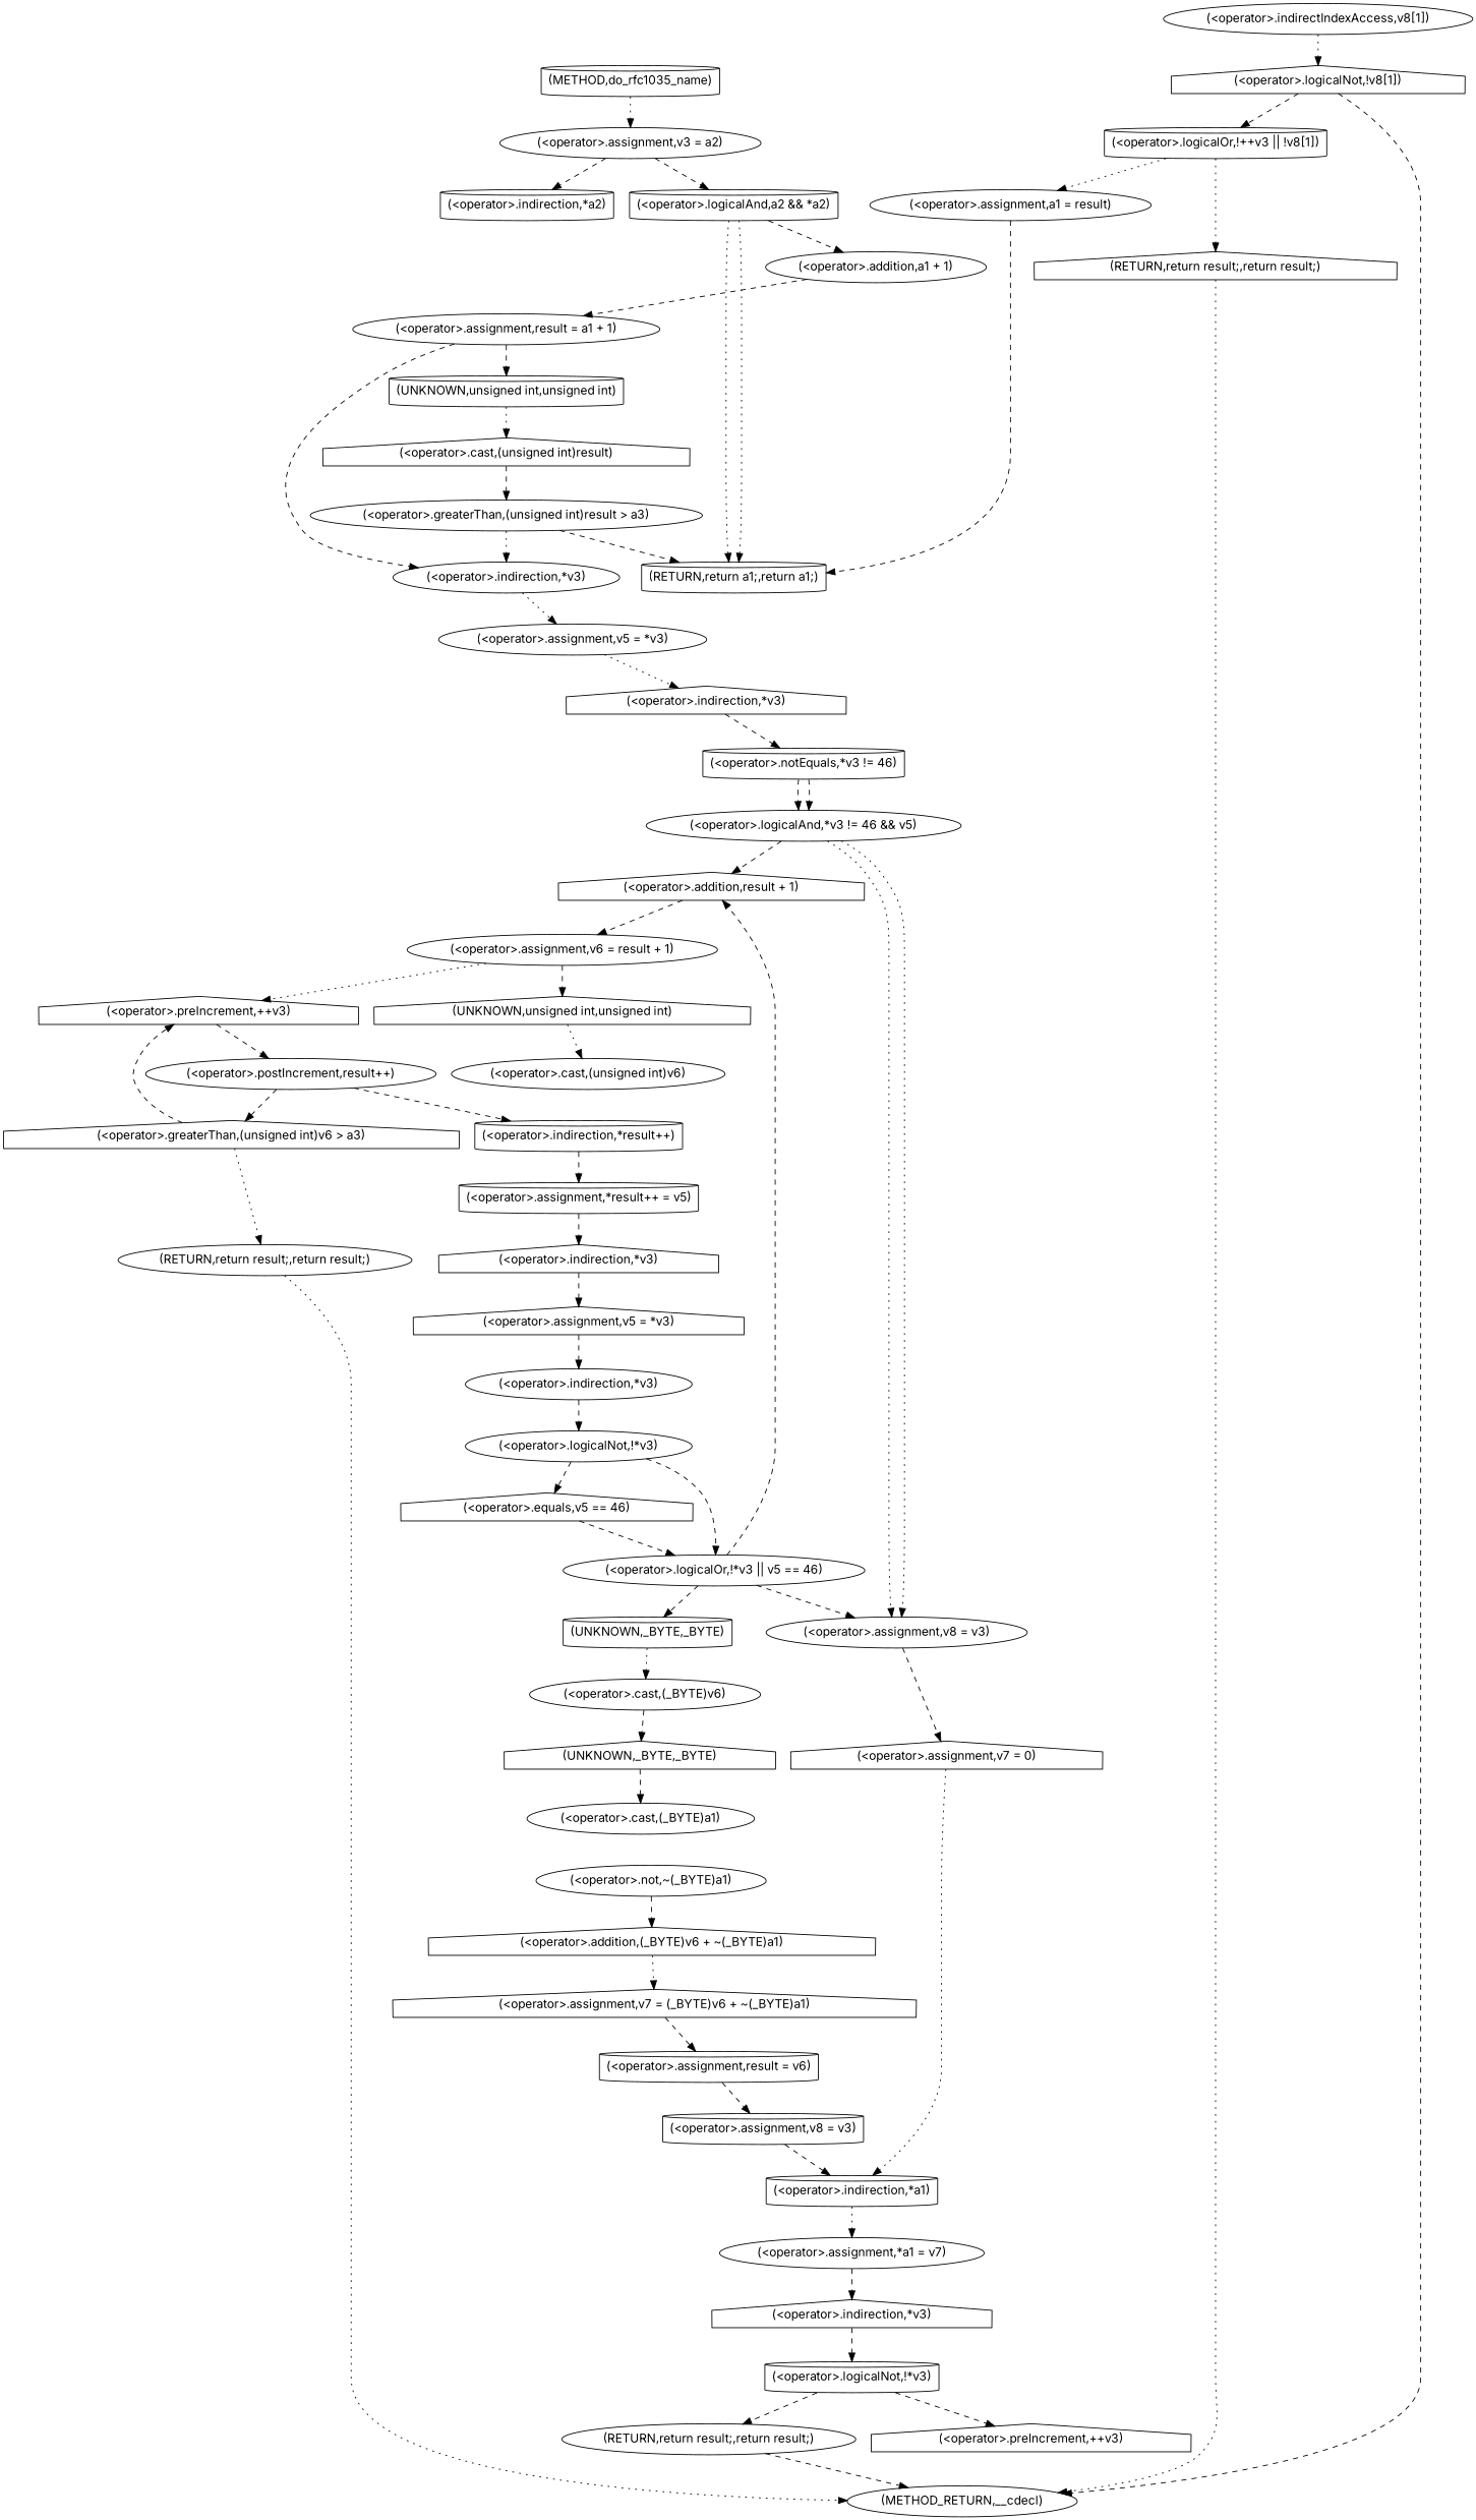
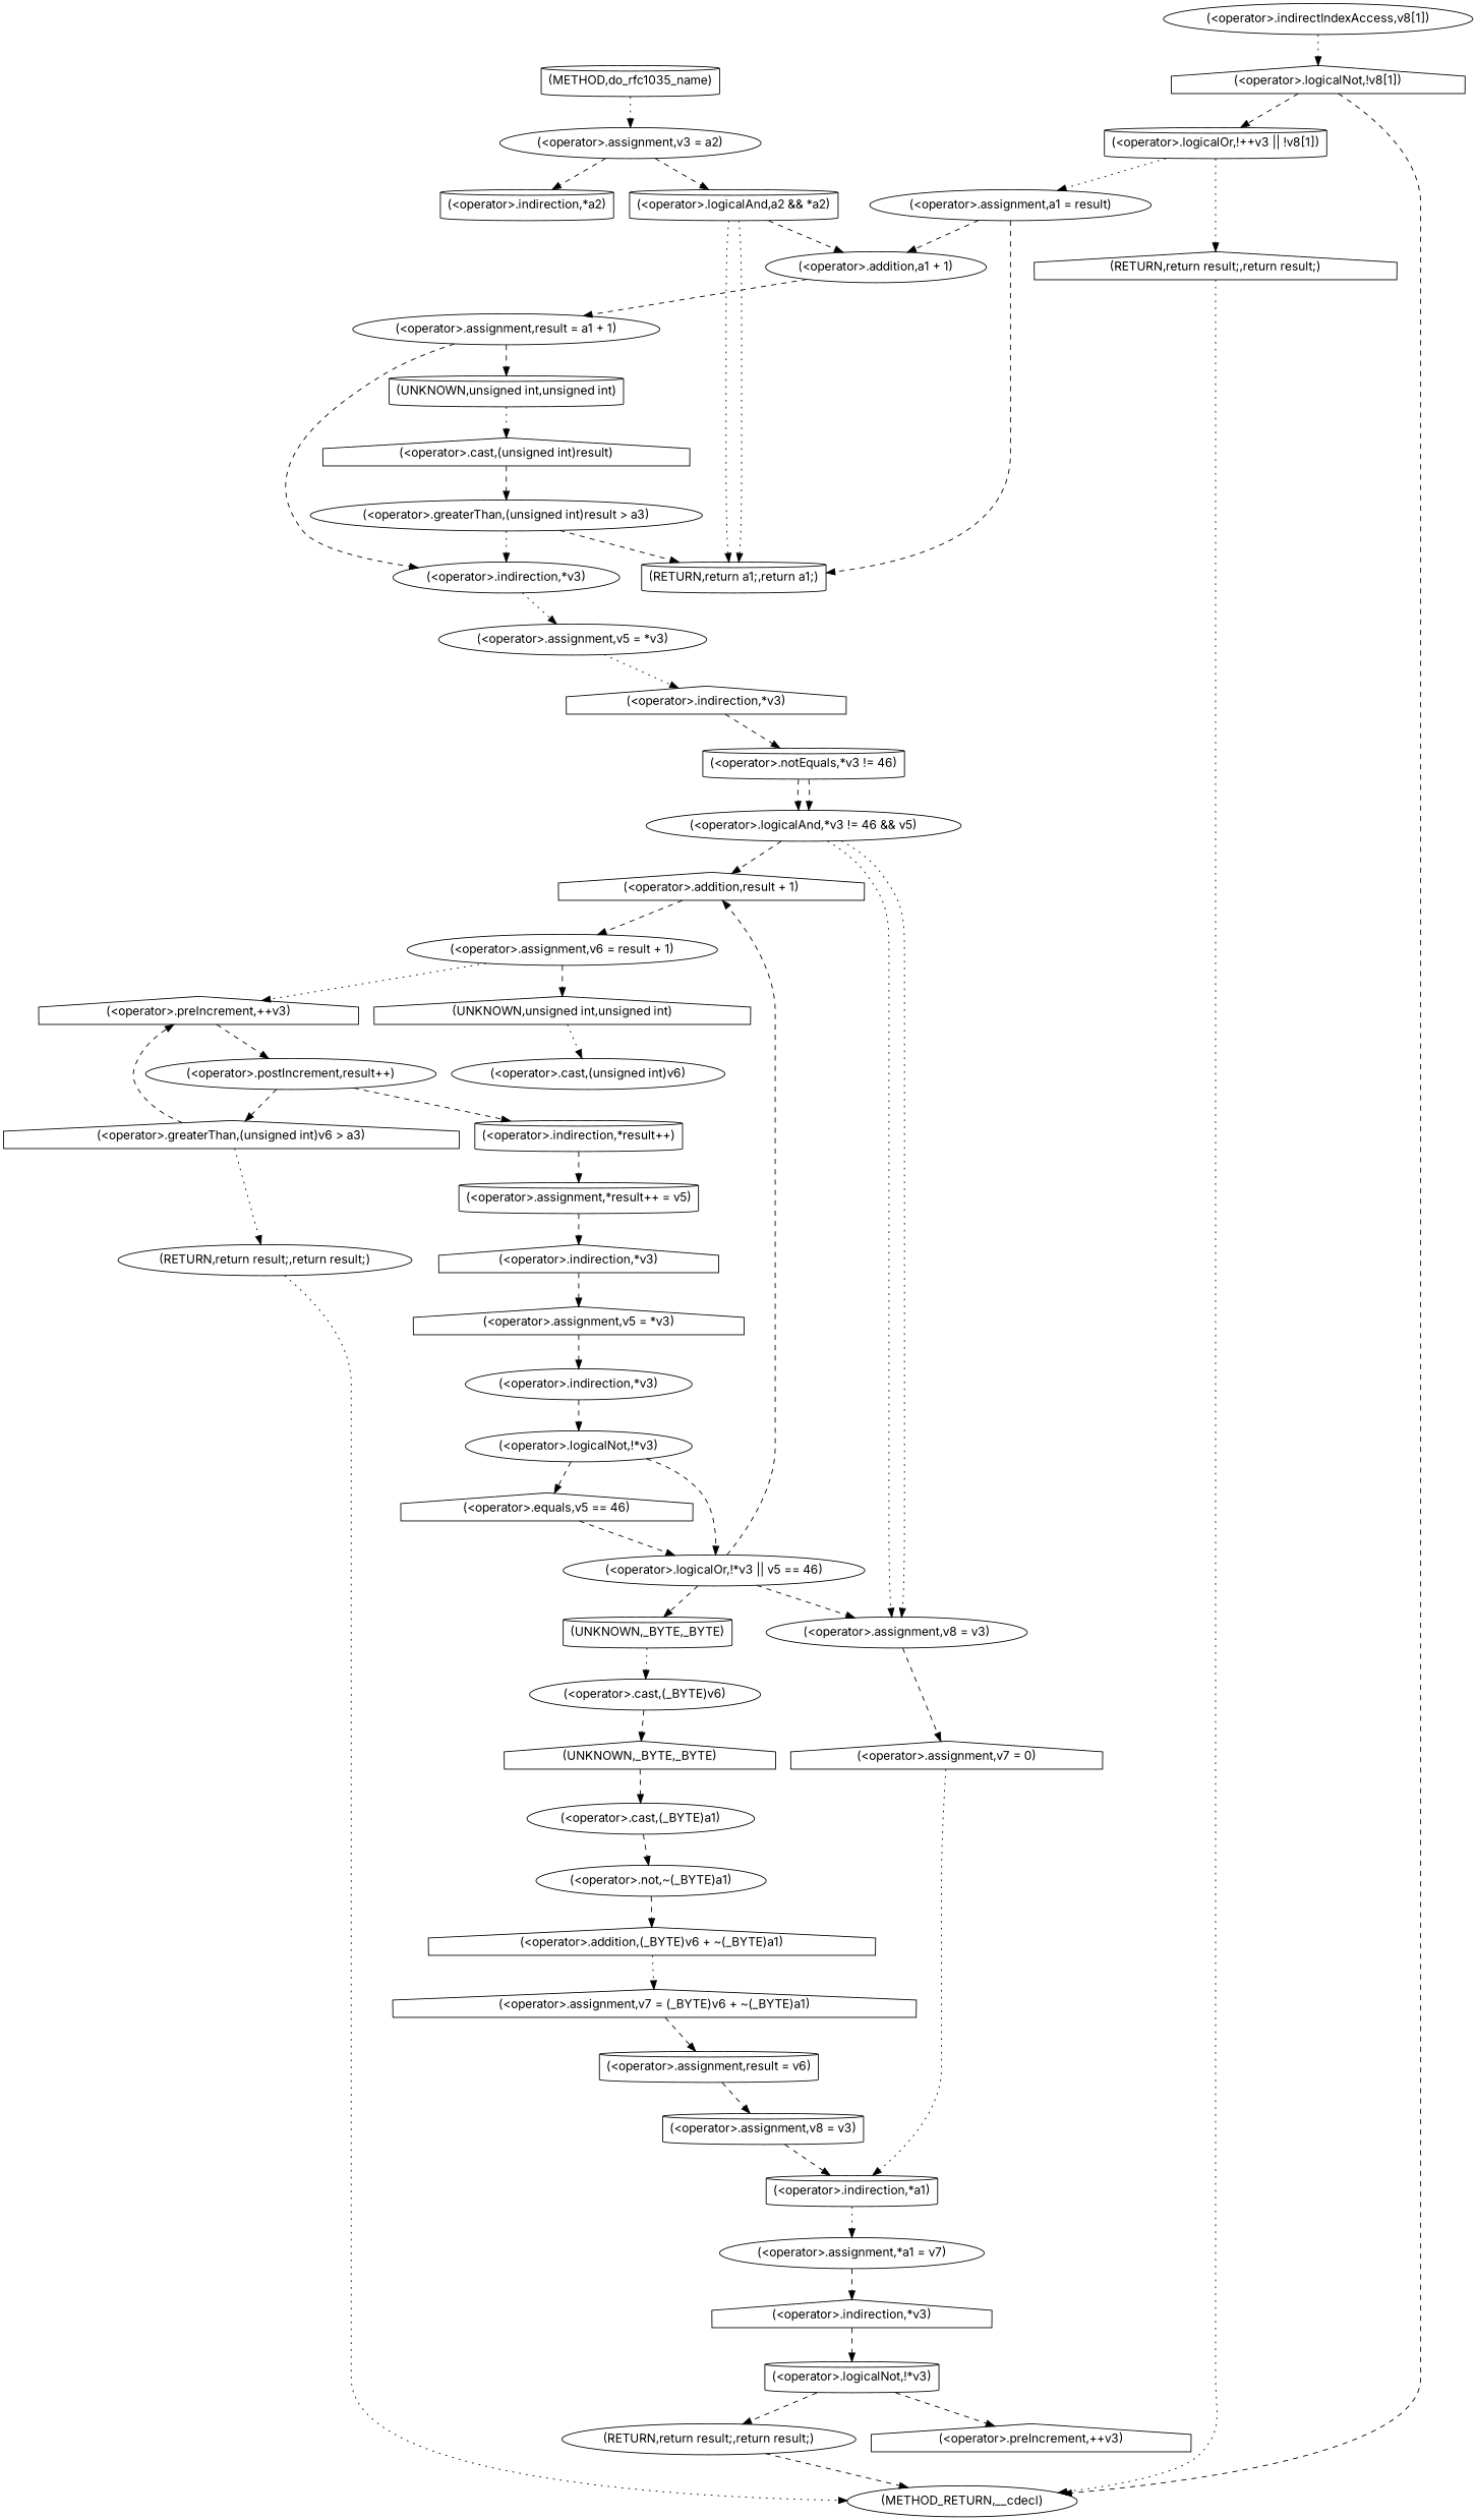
  digraph {
    fontname=Inter
    node [fontname=Inter shape=ellipse]
    edge [fontname=Inter style=dashed]
    n1 [label="(<operator>.assignment,v3 = a2)"]
    n2 [label="(<operator>.logicalAnd,a2 && *a2)" shape=cylinder]
    n3 [label="(<operator>.indirection,*a2)" shape=cylinder]
    n4 [label="(<operator>.addition,a1 + 1)"]
    n5 [label="(RETURN,return a1;,return a1;)" shape=cylinder]
    n6 [label="(<operator>.assignment,result = a1 + 1)"]
    n7 [label="(UNKNOWN,unsigned int,unsigned int)" shape=cylinder]
    n8 [label="(<operator>.indirection,*v3)"]
    n9 [label="(<operator>.cast,(unsigned int)result)" shape=house]
    n10 [label="(<operator>.assignment,v5 = *v3)"]
    n11 [label="(<operator>.greaterThan,(unsigned int)result > a3)"]
    n12 [label="(<operator>.indirection,*v3)" shape=house]
    n13 [label="(<operator>.notEquals,*v3 != 46)" shape=cylinder]
    n14 [label="(<operator>.logicalAnd,*v3 != 46 && v5)"]
    n15 [label="(<operator>.addition,result + 1)" shape=house]
    n16 [label="(<operator>.assignment,v8 = v3)"]
    n17 [label="(<operator>.assignment,v6 = result + 1)"]
    n18 [label="(<operator>.assignment,v7 = 0)" shape=house]
    n19 [label="(UNKNOWN,unsigned int,unsigned int)" shape=house]
    n20 [label="(<operator>.preIncrement,++v3)" shape=house]
    n21 [label="(<operator>.cast,(unsigned int)v6)"]
    n22 [label="(<operator>.postIncrement,result++)"]
    n23 [label="(<operator>.greaterThan,(unsigned int)v6 > a3)" shape=house]
    n24 [label="(RETURN,return result;,return result;)"]
    n25 [label="(METHOD_RETURN,__cdecl)"]
    n26 [label="(<operator>.indirection,*result++)" shape=cylinder]
    n27 [label="(<operator>.assignment,*result++ = v5)" shape=cylinder]
    n28 [label="(<operator>.indirection,*v3)" shape=house]
    n29 [label="(<operator>.assignment,v5 = *v3)" shape=house]
    n30 [label="(<operator>.indirection,*v3)"]
    n31 [label="(<operator>.logicalNot,!*v3)"]
    n32 [label="(<operator>.logicalOr,!*v3 || v5 == 46)"]
    n33 [label="(UNKNOWN,_BYTE,_BYTE)" shape=cylinder]
    n34 [label="(<operator>.cast,(_BYTE)v6)"]
    n35 [label="(<operator>.equals,v5 == 46)" shape=house]
    n36 [label="(<operator>.assignment,v7 = (_BYTE)v6 + ~(_BYTE)a1)" shape=house]
    n37 [label="(<operator>.assignment,result = v6)" shape=cylinder]
    n38 [label="(<operator>.assignment,v8 = v3)" shape=cylinder]
    n39 [label="(<operator>.addition,(_BYTE)v6 + ~(_BYTE)a1)" shape=house]
    n40 [label="(UNKNOWN,_BYTE,_BYTE)" shape=house]
    n41 [label="(<operator>.cast,(_BYTE)a1)"]
    n42 [label="(<operator>.not,~(_BYTE)a1)"]
    n43 [label="(<operator>.indirection,*a1)" shape=cylinder]
    n44 [label="(<operator>.assignment,*a1 = v7)"]
    n45 [label="(<operator>.indirection,*v3)" shape=house]
    n46 [label="(<operator>.logicalNot,!*v3)" shape=cylinder]
    n47 [label="(RETURN,return result;,return result;)"]
    n48 [label="(<operator>.preIncrement,++v3)" shape=house]
    n49 [label="(<operator>.logicalOr,!++v3 || !v8[1])" shape=cylinder]
    n50 [label="(RETURN,return result;,return result;)" shape=house]
    n51 [label="(<operator>.assignment,a1 = result)"]
    n52 [label="(<operator>.indirectIndexAccess,v8[1])"]
    n53 [label="(<operator>.logicalNot,!v8[1])" shape=house]
    n54 [label="(METHOD,do_rfc1035_name)" shape=cylinder]
    n1 -> n2
    n1 -> n3
    n2 -> n4
    n2 -> n5 [style=dotted]
    n2 -> n5 [style=dotted]
    n4 -> n6
    n6 -> n7
    n6 -> n8
    n7 -> n9 [style=dotted]
    n8 -> n10 [style=dotted]
    n9 -> n11
    n10 -> n12 [style=dotted]
    n11 -> n5
    n11 -> n8 [style=dotted]
    n12 -> n13
    n13 -> n14
    n13 -> n14
    n14 -> n15
    n14 -> n16 [style=dotted]
    n14 -> n16 [style=dotted]
    n15 -> n17
    n16 -> n18
    n17 -> n19
    n17 -> n20 [style=dotted]
    n18 -> n43 [style=dotted]
    n19 -> n21 [style=dotted]
    n20 -> n22
    n22 -> n23
    n22 -> n26
    n23 -> n20
    n23 -> n24 [style=dotted]
    n24 -> n25 [style=dotted]
    n26 -> n27
    n27 -> n28
    n28 -> n29
    n29 -> n30
    n30 -> n31
    n31 -> n32
    n31 -> n35
    n32 -> n15
    n32 -> n16
    n32 -> n33
    n33 -> n34 [style=dotted]
    n34 -> n40
    n35 -> n32
    n36 -> n37
    n37 -> n38
    n38 -> n43
    n39 -> n36 [style=dotted]
    n40 -> n41
+   n41 -> n42
    n42 -> n39
    n43 -> n44 [style=dotted]
    n44 -> n45
    n45 -> n46
    n46 -> n47
    n46 -> n48
    n47 -> n25
    n49 -> n50 [style=dotted]
    n49 -> n51 [style=dotted]
    n50 -> n25 [style=dotted]
+   n51 -> n4
    n51 -> n5
    n52 -> n53 [style=dotted]
    n53 -> n25
    n53 -> n49
    n54 -> n1 [style=dotted]
  }
